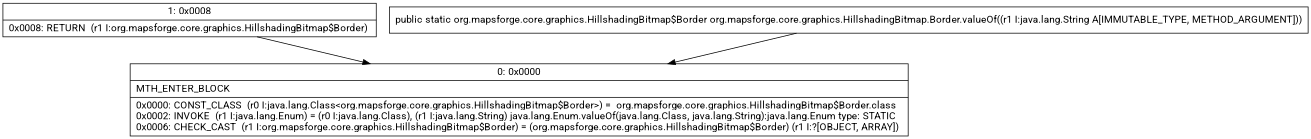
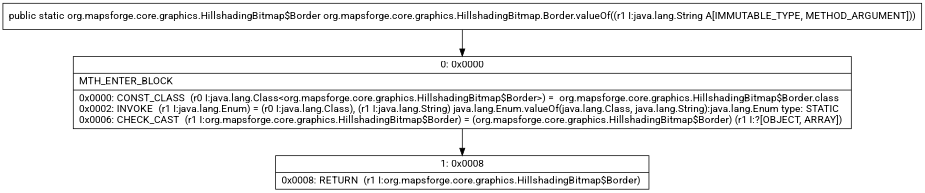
  digraph {
    fontname=Roboto
    node [shape=record fontname=Roboto]
    edge [fontname=Roboto]
    n1 [label="{0\:\ 0x0000|MTH_ENTER_BLOCK\l|0x0000: CONST_CLASS  (r0 I:java.lang.Class\<org.mapsforge.core.graphics.HillshadingBitmap$Border\>) =  org.mapsforge.core.graphics.HillshadingBitmap$Border.class \l0x0002: INVOKE  (r1 I:java.lang.Enum) = (r0 I:java.lang.Class), (r1 I:java.lang.String) java.lang.Enum.valueOf(java.lang.Class, java.lang.String):java.lang.Enum type: STATIC \l0x0006: CHECK_CAST  (r1 I:org.mapsforge.core.graphics.HillshadingBitmap$Border) = (org.mapsforge.core.graphics.HillshadingBitmap$Border) (r1 I:?[OBJECT, ARRAY]) \l}"]
    n2 [label="{1\:\ 0x0008|0x0008: RETURN  (r1 I:org.mapsforge.core.graphics.HillshadingBitmap$Border) \l}"]
    n3 [label="{public static org.mapsforge.core.graphics.HillshadingBitmap$Border org.mapsforge.core.graphics.HillshadingBitmap.Border.valueOf((r1 I:java.lang.String A[IMMUTABLE_TYPE, METHOD_ARGUMENT])) }"]
-   n2 -> n1
+   n1 -> n2
    n3 -> n1
  }
